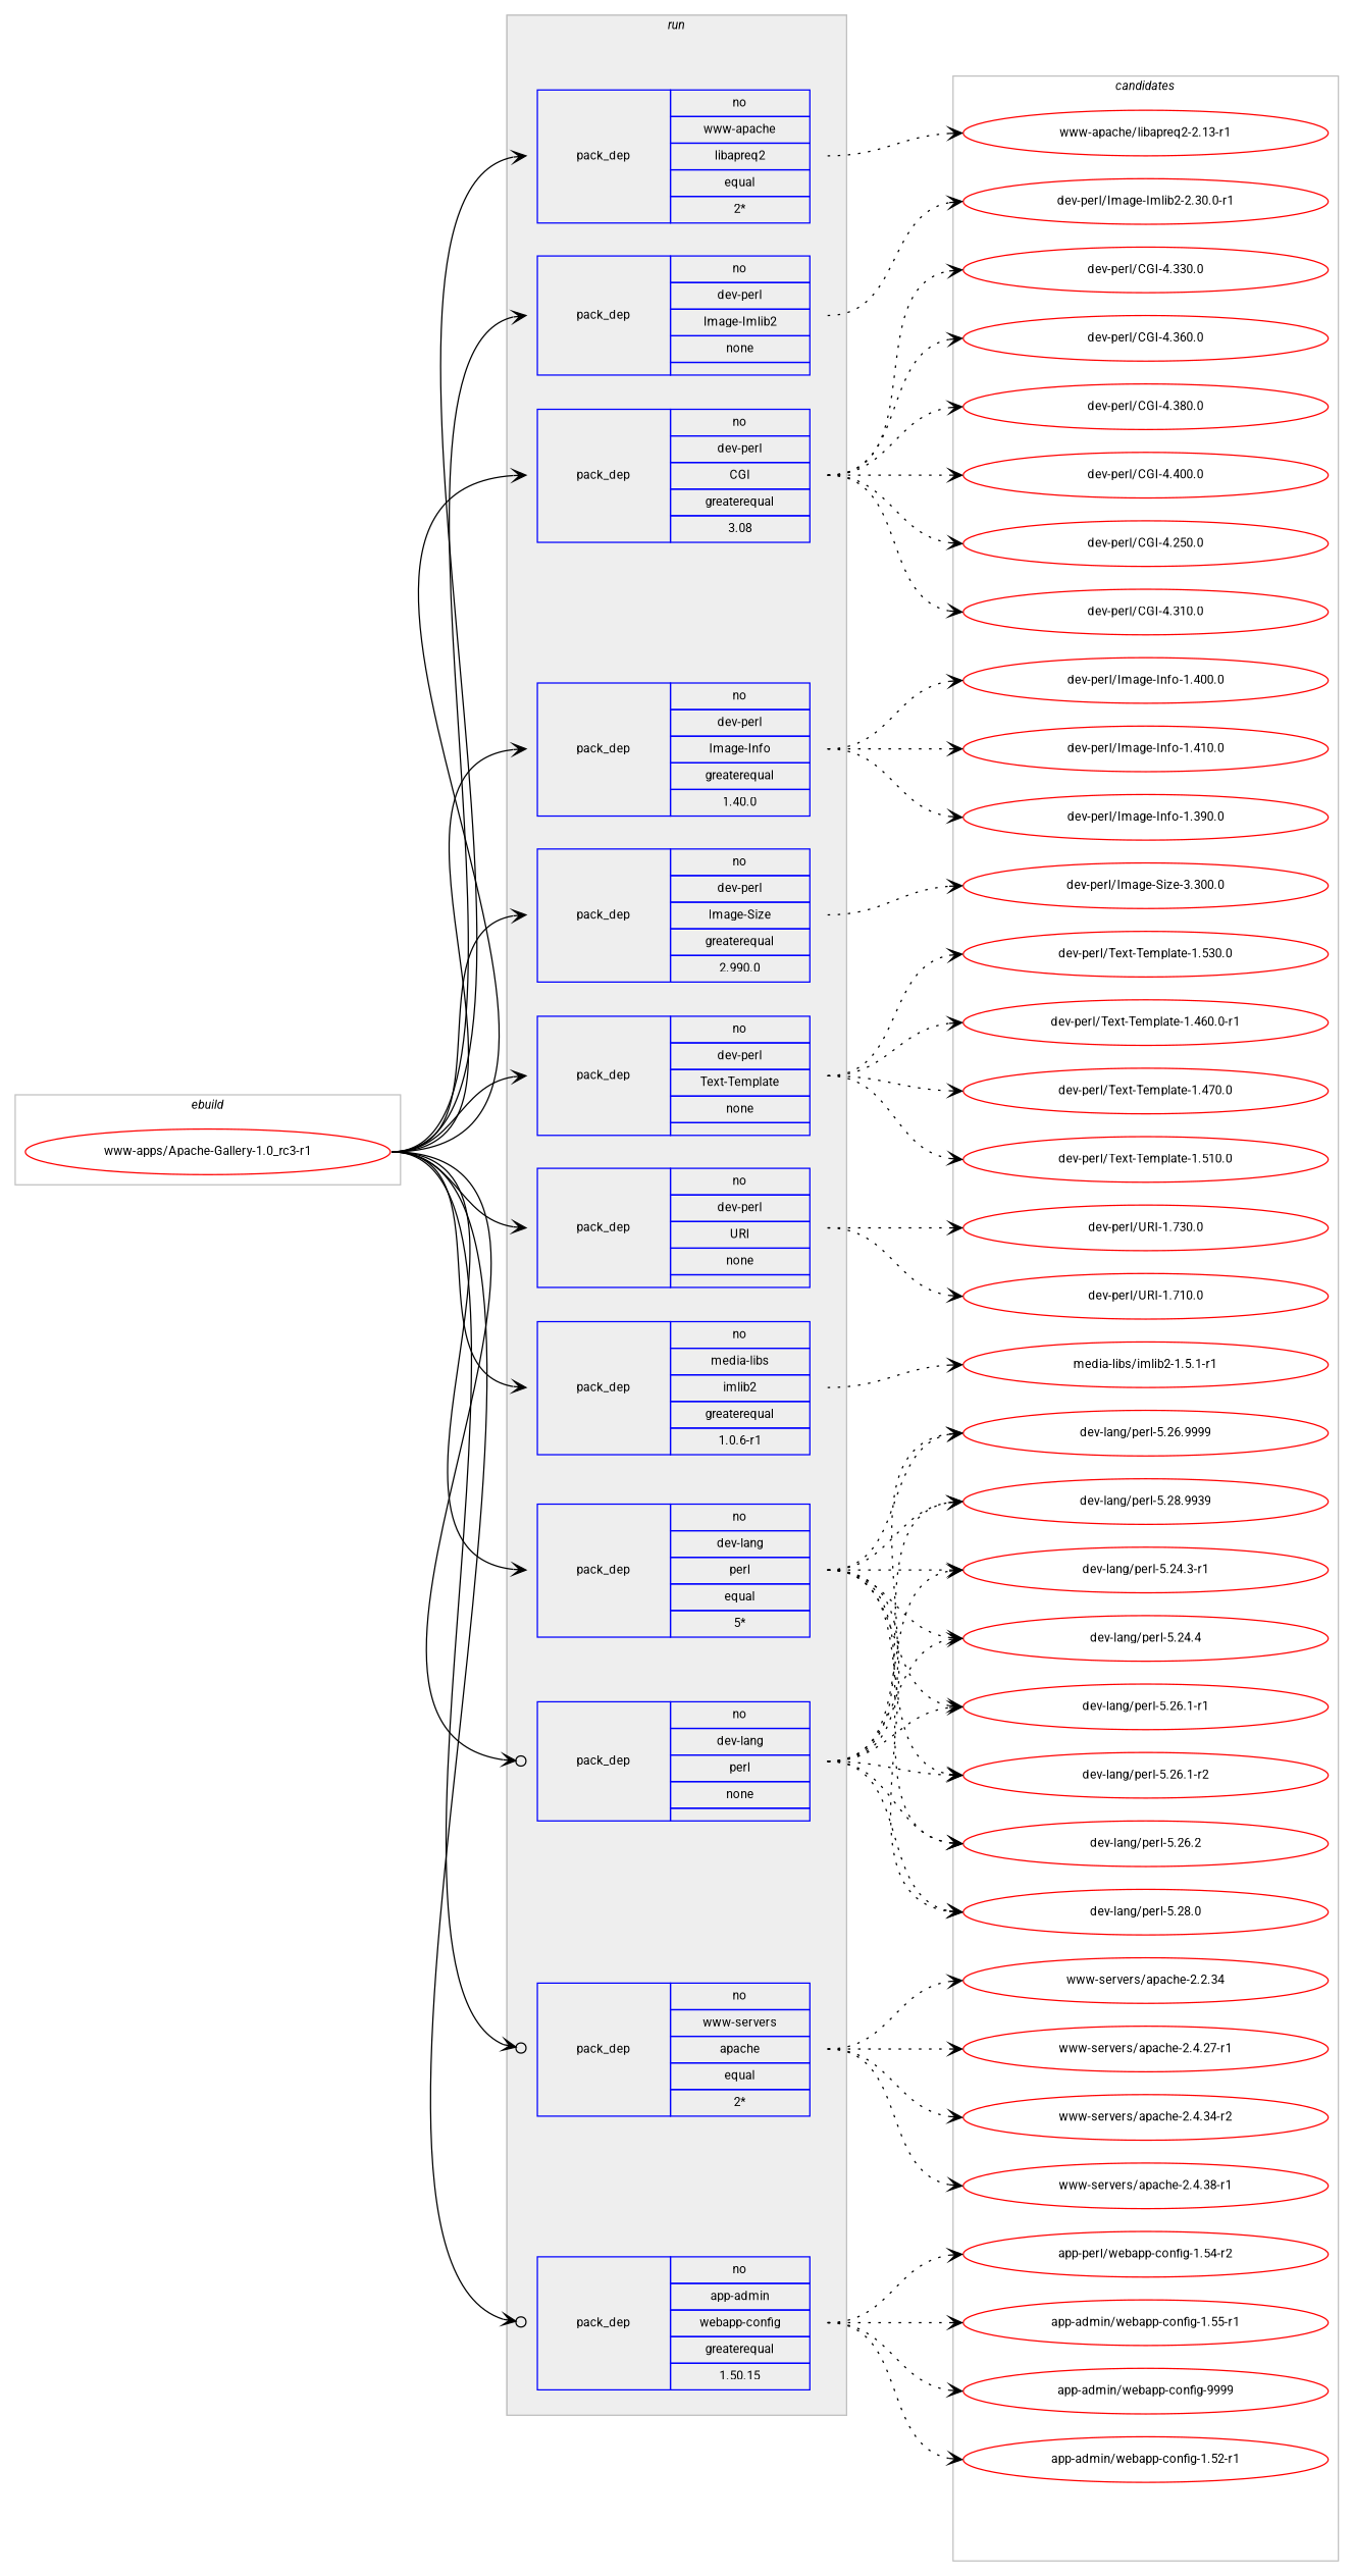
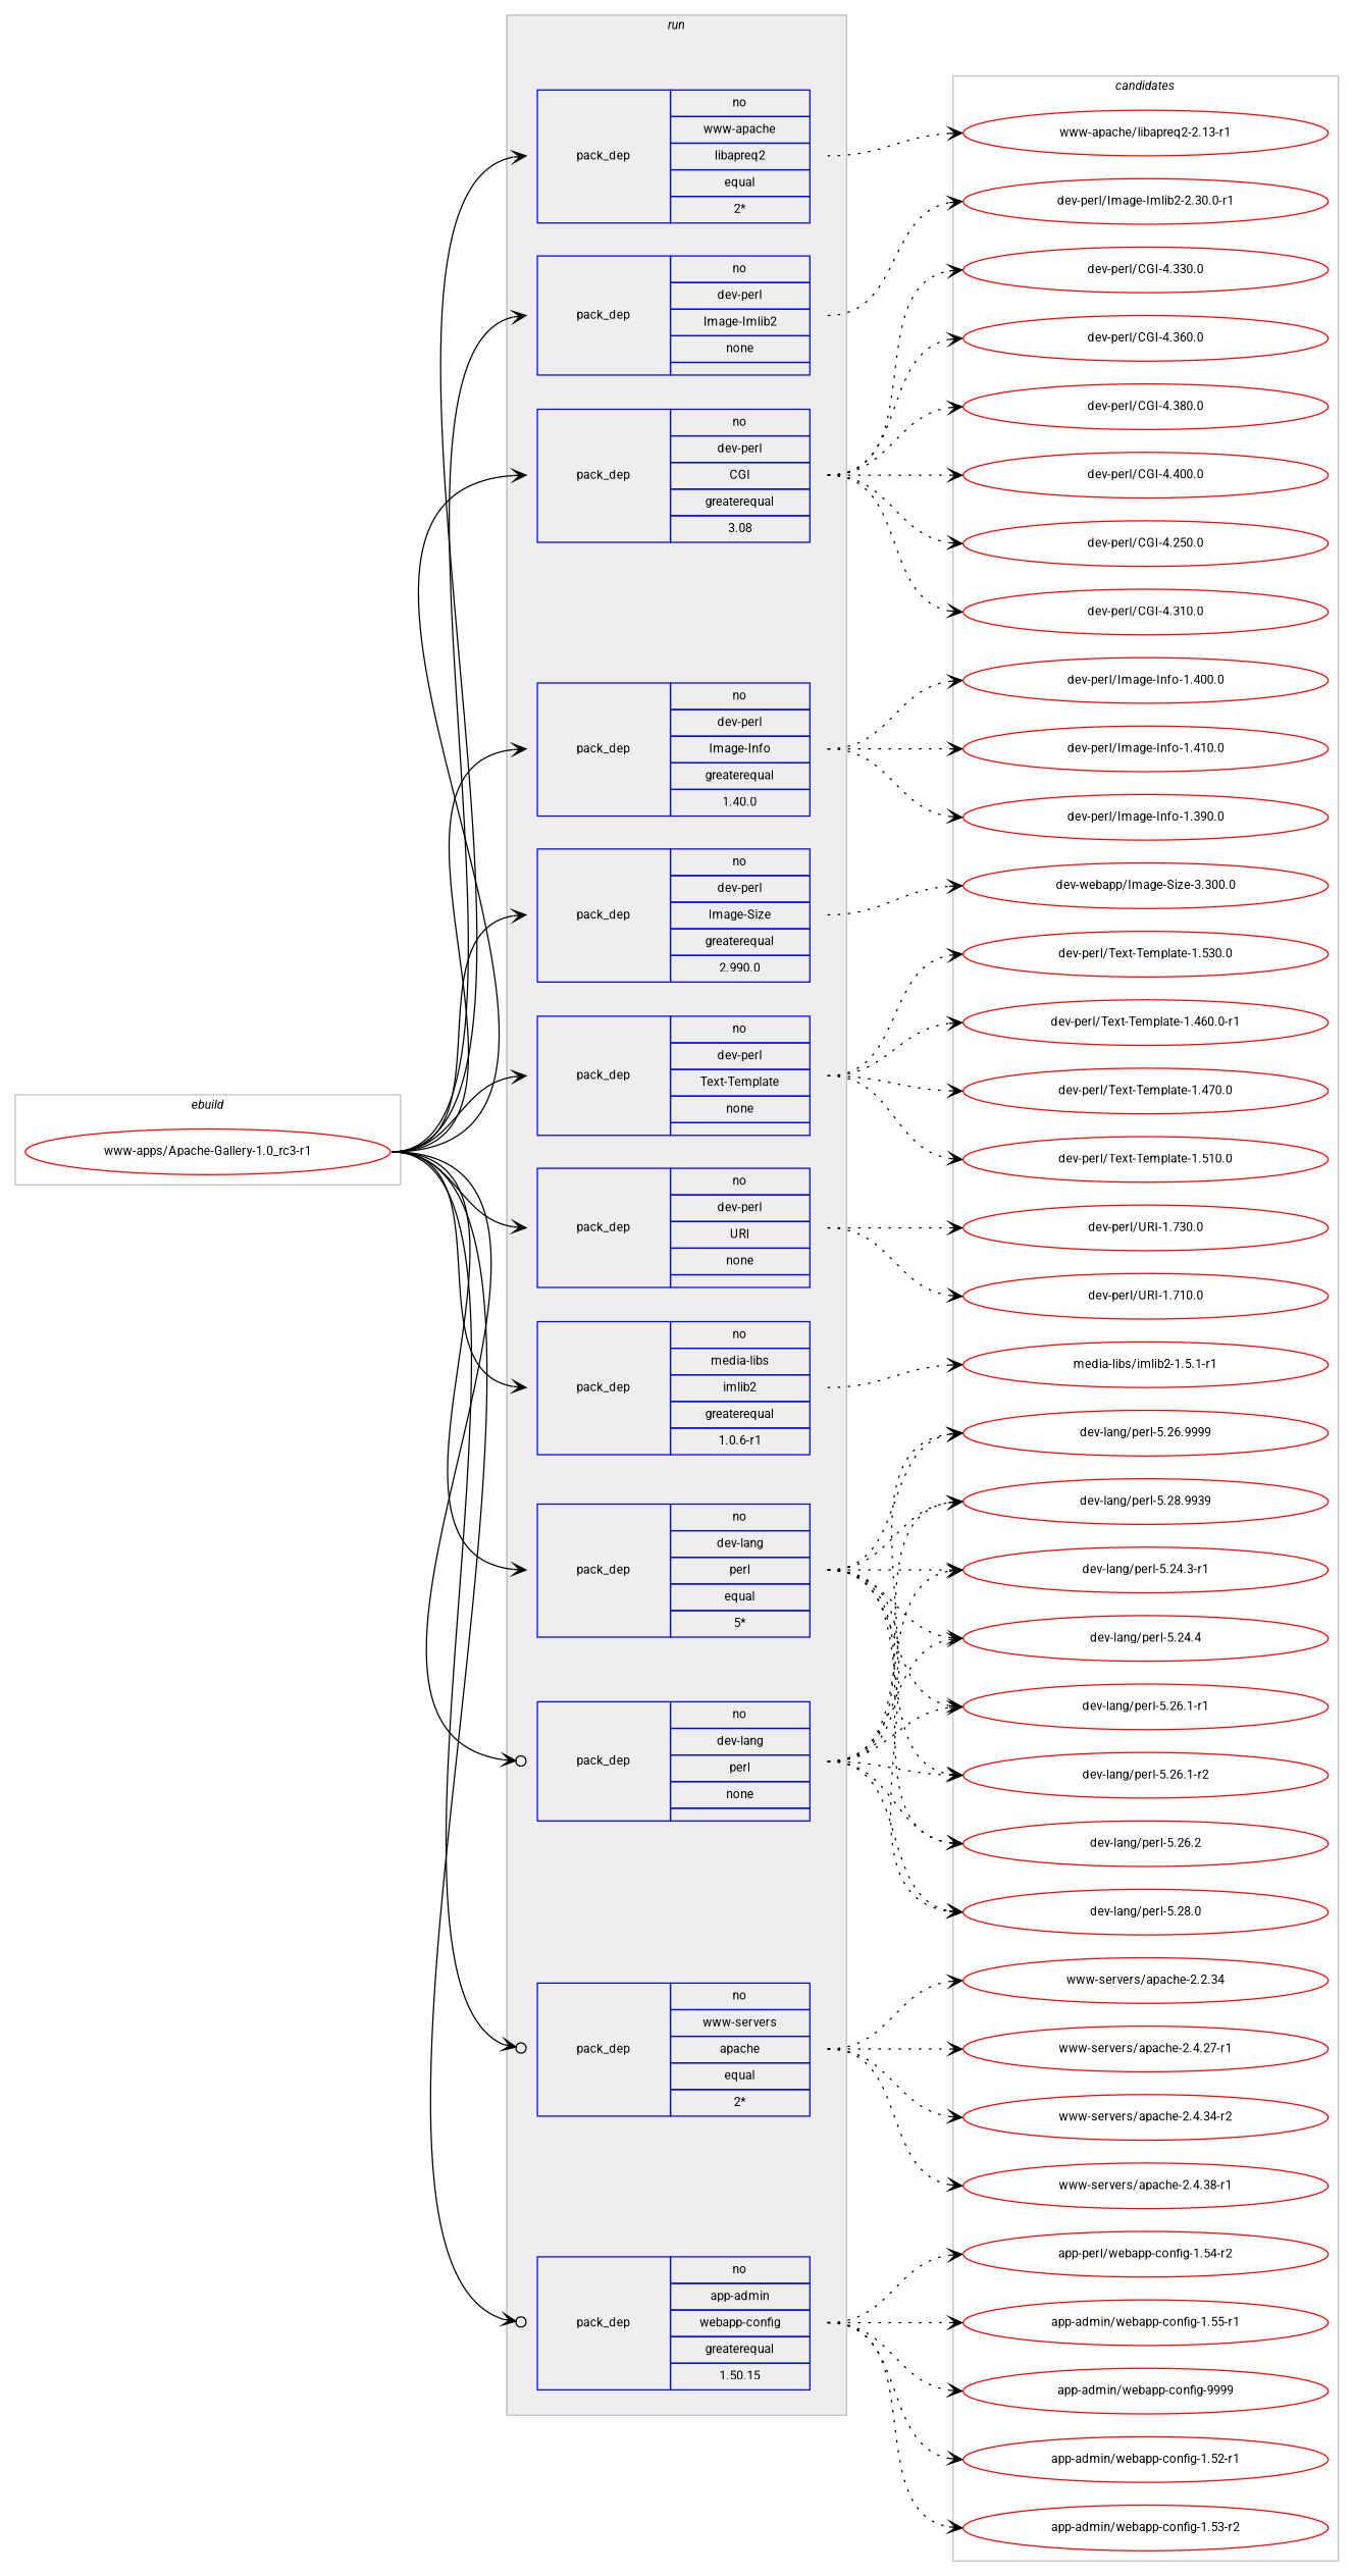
  digraph {
    compound=true
    concentrate=true
    fontname=Roboto
    fontsize=10
    newrank=true
    rankdir=LR
    ranksep=1.5
    node [color=red fontname=Roboto fontsize=10]
    edge [arrowhead=vee fontname=Roboto headport=w style=dotted tailport=e weight=100]
    n1 [label="www-apps/Apache-Gallery-1.0_rc3-r1" width=4]
    n2 [color=blue label=<<TABLE BORDER="0" CELLBORDER="1" CELLSPACING="0" CELLPADDING="4" WIDTH="220"><TR><TD ROWSPAN="6" CELLPADDING="30">pack_dep</TD></TR><TR><TD WIDTH="110">no</TD></TR><TR><TD>dev-perl</TD></TR><TR><TD>Image-Imlib2</TD></TR><TR><TD>none</TD></TR><TR><TD></TD></TR></TABLE>> shape=none]
    n3 [color=blue label=<<TABLE BORDER="0" CELLBORDER="1" CELLSPACING="0" CELLPADDING="4" WIDTH="220"><TR><TD ROWSPAN="6" CELLPADDING="30">pack_dep</TD></TR><TR><TD WIDTH="110">no</TD></TR><TR><TD>dev-lang</TD></TR><TR><TD>perl</TD></TR><TR><TD>equal</TD></TR><TR><TD>5*</TD></TR></TABLE>> shape=none]
    n4 [color=blue label=<<TABLE BORDER="0" CELLBORDER="1" CELLSPACING="0" CELLPADDING="4" WIDTH="220"><TR><TD ROWSPAN="6" CELLPADDING="30">pack_dep</TD></TR><TR><TD WIDTH="110">no</TD></TR><TR><TD>dev-perl</TD></TR><TR><TD>CGI</TD></TR><TR><TD>greaterequal</TD></TR><TR><TD>3.08</TD></TR></TABLE>> shape=none]
    n5 [color=blue label=<<TABLE BORDER="0" CELLBORDER="1" CELLSPACING="0" CELLPADDING="4" WIDTH="220"><TR><TD ROWSPAN="6" CELLPADDING="30">pack_dep</TD></TR><TR><TD WIDTH="110">no</TD></TR><TR><TD>dev-perl</TD></TR><TR><TD>Image-Info</TD></TR><TR><TD>greaterequal</TD></TR><TR><TD>1.40.0</TD></TR></TABLE>> shape=none]
    n6 [color=blue label=<<TABLE BORDER="0" CELLBORDER="1" CELLSPACING="0" CELLPADDING="4" WIDTH="220"><TR><TD ROWSPAN="6" CELLPADDING="30">pack_dep</TD></TR><TR><TD WIDTH="110">no</TD></TR><TR><TD>dev-perl</TD></TR><TR><TD>Image-Size</TD></TR><TR><TD>greaterequal</TD></TR><TR><TD>2.990.0</TD></TR></TABLE>> shape=none]
    n7 [color=blue label=<<TABLE BORDER="0" CELLBORDER="1" CELLSPACING="0" CELLPADDING="4" WIDTH="220"><TR><TD ROWSPAN="6" CELLPADDING="30">pack_dep</TD></TR><TR><TD WIDTH="110">no</TD></TR><TR><TD>dev-perl</TD></TR><TR><TD>Text-Template</TD></TR><TR><TD>none</TD></TR><TR><TD></TD></TR></TABLE>> shape=none]
    n8 [color=blue label=<<TABLE BORDER="0" CELLBORDER="1" CELLSPACING="0" CELLPADDING="4" WIDTH="220"><TR><TD ROWSPAN="6" CELLPADDING="30">pack_dep</TD></TR><TR><TD WIDTH="110">no</TD></TR><TR><TD>dev-perl</TD></TR><TR><TD>URI</TD></TR><TR><TD>none</TD></TR><TR><TD></TD></TR></TABLE>> shape=none]
    n9 [color=blue label=<<TABLE BORDER="0" CELLBORDER="1" CELLSPACING="0" CELLPADDING="4" WIDTH="220"><TR><TD ROWSPAN="6" CELLPADDING="30">pack_dep</TD></TR><TR><TD WIDTH="110">no</TD></TR><TR><TD>media-libs</TD></TR><TR><TD>imlib2</TD></TR><TR><TD>greaterequal</TD></TR><TR><TD>1.0.6-r1</TD></TR></TABLE>> shape=none]
    n10 [color=blue label=<<TABLE BORDER="0" CELLBORDER="1" CELLSPACING="0" CELLPADDING="4" WIDTH="220"><TR><TD ROWSPAN="6" CELLPADDING="30">pack_dep</TD></TR><TR><TD WIDTH="110">no</TD></TR><TR><TD>www-apache</TD></TR><TR><TD>libapreq2</TD></TR><TR><TD>equal</TD></TR><TR><TD>2*</TD></TR></TABLE>> shape=none]
    n11 [color=blue label=<<TABLE BORDER="0" CELLBORDER="1" CELLSPACING="0" CELLPADDING="4" WIDTH="220"><TR><TD ROWSPAN="6" CELLPADDING="30">pack_dep</TD></TR><TR><TD WIDTH="110">no</TD></TR><TR><TD>www-servers</TD></TR><TR><TD>apache</TD></TR><TR><TD>equal</TD></TR><TR><TD>2*</TD></TR></TABLE>> shape=none]
    n12 [color=blue label=<<TABLE BORDER="0" CELLBORDER="1" CELLSPACING="0" CELLPADDING="4" WIDTH="220"><TR><TD ROWSPAN="6" CELLPADDING="30">pack_dep</TD></TR><TR><TD WIDTH="110">no</TD></TR><TR><TD>app-admin</TD></TR><TR><TD>webapp-config</TD></TR><TR><TD>greaterequal</TD></TR><TR><TD>1.50.15</TD></TR></TABLE>> shape=none]
    n13 [color=blue label=<<TABLE BORDER="0" CELLBORDER="1" CELLSPACING="0" CELLPADDING="4" WIDTH="220"><TR><TD ROWSPAN="6" CELLPADDING="30">pack_dep</TD></TR><TR><TD WIDTH="110">no</TD></TR><TR><TD>dev-lang</TD></TR><TR><TD>perl</TD></TR><TR><TD>none</TD></TR><TR><TD></TD></TR></TABLE>> shape=none]
    n14 [label="dev-lang/perl-5.24.3-r1" width=4]
    n15 [label="dev-lang/perl-5.24.4" width=4]
    n16 [label="dev-lang/perl-5.26.1-r1" width=4]
    n17 [label="dev-lang/perl-5.26.1-r2" width=4]
    n18 [label="dev-lang/perl-5.26.2" width=4]
    n19 [label="dev-lang/perl-5.26.9999" width=4]
    n20 [label="dev-lang/perl-5.28.0" width=4]
    n21 [label="dev-lang/perl-5.28.9939" width=4]
    n22 [label="dev-perl/CGI-4.250.0" width=4]
    n23 [label="dev-perl/CGI-4.310.0" width=4]
    n24 [label="dev-perl/CGI-4.330.0" width=4]
    n25 [label="dev-perl/CGI-4.360.0" width=4]
    n26 [label="dev-perl/CGI-4.380.0" width=4]
    n27 [label="dev-perl/CGI-4.400.0" width=4]
    n28 [label="dev-perl/Image-Imlib2-2.30.0-r1" width=4]
    n29 [label="dev-perl/Image-Info-1.390.0" width=4]
    n30 [label="dev-perl/Image-Info-1.400.0" width=4]
    n31 [label="dev-perl/Image-Info-1.410.0" width=4]
-   n32 [label="dev-perl/Image-Size-3.300.0" width=4]
+   n32 [label="dev-webapp/Image-Size-3.300.0" width=4]
    n33 [label="dev-perl/Text-Template-1.460.0-r1" width=4]
    n34 [label="dev-perl/Text-Template-1.470.0" width=4]
    n35 [label="dev-perl/Text-Template-1.510.0" width=4]
    n36 [label="dev-perl/Text-Template-1.530.0" width=4]
    n37 [label="dev-perl/URI-1.710.0" width=4]
    n38 [label="dev-perl/URI-1.730.0" width=4]
    n39 [label="media-libs/imlib2-1.5.1-r1" width=4]
    n40 [label="www-apache/libapreq2-2.13-r1" width=4]
    n41 [label="app-admin/webapp-config-1.52-r1" width=4]
+   n42 [label="app-admin/webapp-config-1.53-r2" width=4]
    n43 [label="app-perl/webapp-config-1.54-r2" width=4]
    n44 [label="app-admin/webapp-config-1.55-r1" width=4]
    n45 [label="app-admin/webapp-config-9999" width=4]
    n46 [label="www-servers/apache-2.2.34" width=4]
    n47 [label="www-servers/apache-2.4.27-r1" width=4]
    n48 [label="www-servers/apache-2.4.34-r2" width=4]
    n49 [label="www-servers/apache-2.4.38-r1" width=4]
    subgraph cluster_1 {
      color=gray
      label=<<i>ebuild</i>>
      rank=same
      n1
    }
    subgraph cluster_2 {
      color=gray
      label=<<i>dependencies</i>>
      subgraph cluster_3 {
        color=gray
        fillcolor="#eeeeee"
        label=<<i>compile</i>>
        style=filled
        subgraph sub_4 {
          color=gray
          fillcolor="#eeeeee"
          label=<<i>compile</i>>
          style=filled
          n2
        }
        subgraph sub_5 {
          color=gray
          fillcolor="#eeeeee"
          label=<<i>compile</i>>
          style=filled
          n3
        }
        subgraph sub_6 {
          color=gray
          fillcolor="#eeeeee"
          label=<<i>compile</i>>
          style=filled
          n4
        }
        subgraph sub_7 {
          color=gray
          fillcolor="#eeeeee"
          label=<<i>compile</i>>
          style=filled
          n5
        }
        subgraph sub_8 {
          color=gray
          fillcolor="#eeeeee"
          label=<<i>compile</i>>
          style=filled
          n6
        }
        subgraph sub_9 {
          color=gray
          fillcolor="#eeeeee"
          label=<<i>compile</i>>
          style=filled
          n7
        }
        subgraph sub_10 {
          color=gray
          fillcolor="#eeeeee"
          label=<<i>compile</i>>
          style=filled
          n8
        }
        subgraph sub_11 {
          color=gray
          fillcolor="#eeeeee"
          label=<<i>compile</i>>
          style=filled
          n9
        }
        subgraph sub_12 {
          color=gray
          fillcolor="#eeeeee"
          label=<<i>compile</i>>
          style=filled
          n10
        }
      }
      subgraph cluster_13 {
        color=gray
        fillcolor="#eeeeee"
        label=<<i>compile and run</i>>
        style=filled
        subgraph sub_14 {
          color=gray
          fillcolor="#eeeeee"
          label=<<i>compile and run</i>>
          style=filled
          n11
        }
        subgraph sub_15 {
          color=gray
          fillcolor="#eeeeee"
          label=<<i>compile and run</i>>
          style=filled
          n12
        }
        subgraph sub_16 {
          color=gray
          fillcolor="#eeeeee"
          label=<<i>compile and run</i>>
          style=filled
          n13
        }
      }
      subgraph cluster_17 {
        color=gray
        fillcolor="#eeeeee"
        label=<<i>run</i>>
        style=filled
      }
    }
    subgraph cluster_18 {
      color=gray
      label=<<i>candidates</i>>
      rank=same
      subgraph sub_19 {
        color=black
        label=<<i>candidates</i>>
        nodesep=1
        rank=same
        n14
        n15
        n16
        n17
        n18
        n19
        n20
        n21
      }
      subgraph sub_20 {
        color=black
        label=<<i>candidates</i>>
        nodesep=1
        rank=same
        n22
        n23
        n24
        n25
        n26
        n27
      }
      subgraph sub_21 {
        color=black
        label=<<i>candidates</i>>
        nodesep=1
        rank=same
        n28
      }
      subgraph sub_22 {
        color=black
        label=<<i>candidates</i>>
        nodesep=1
        rank=same
        n29
        n30
        n31
      }
      subgraph sub_23 {
        color=black
        label=<<i>candidates</i>>
        nodesep=1
        rank=same
        n32
      }
      subgraph sub_24 {
        color=black
        label=<<i>candidates</i>>
        nodesep=1
        rank=same
        n33
        n34
        n35
        n36
      }
      subgraph sub_25 {
        color=black
        label=<<i>candidates</i>>
        nodesep=1
        rank=same
        n37
        n38
      }
      subgraph sub_26 {
        color=black
        label=<<i>candidates</i>>
        nodesep=1
        rank=same
        n39
      }
      subgraph sub_27 {
        color=black
        label=<<i>candidates</i>>
        nodesep=1
        rank=same
        n40
      }
      subgraph sub_28 {
        color=black
        label=<<i>candidates</i>>
        nodesep=1
        rank=same
        n41
+       n42
        n43
        n44
        n45
      }
      subgraph sub_29 {
        color=black
        label=<<i>candidates</i>>
        nodesep=1
        rank=same
        n14
        n15
        n16
        n17
        n18
        n19
        n20
        n21
      }
      subgraph sub_30 {
        color=black
        label=<<i>candidates</i>>
        nodesep=1
        rank=same
        n46
        n47
        n48
        n49
      }
    }
    n1 -> n2 [style=solid weight=20]
    n1 -> n3 [style=solid weight=20]
    n1 -> n4 [style=solid weight=20]
    n1 -> n5 [style=solid weight=20]
    n1 -> n6 [style=solid weight=20]
    n1 -> n7 [style=solid weight=20]
    n1 -> n8 [style=solid weight=20]
    n1 -> n9 [style=solid weight=20]
    n1 -> n10 [style=solid weight=20]
    n1 -> n11 [arrowhead=odotvee style=solid weight=20]
    n1 -> n12 [arrowhead=odotvee style=solid weight=20]
    n1 -> n13 [arrowhead=odotvee style=solid weight=20]
    n2 -> n28
    n3 -> n14
    n3 -> n15
    n3 -> n16
    n3 -> n17
    n3 -> n18
    n3 -> n19
    n3 -> n20
    n3 -> n21
    n4 -> n22
    n4 -> n23
    n4 -> n24
    n4 -> n25
    n4 -> n26
    n4 -> n27
    n5 -> n29
    n5 -> n30
    n5 -> n31
    n6 -> n32
    n7 -> n33
    n7 -> n34
    n7 -> n35
    n7 -> n36
    n8 -> n37
    n8 -> n38
    n9 -> n39
    n10 -> n40
    n11 -> n46
    n11 -> n47
    n11 -> n48
    n11 -> n49
    n12 -> n41
+   n12 -> n42
    n12 -> n43
    n12 -> n44
    n12 -> n45
    n13 -> n14
    n13 -> n15
    n13 -> n16
    n13 -> n17
    n13 -> n18
    n13 -> n19
    n13 -> n20
    n13 -> n21
  }
